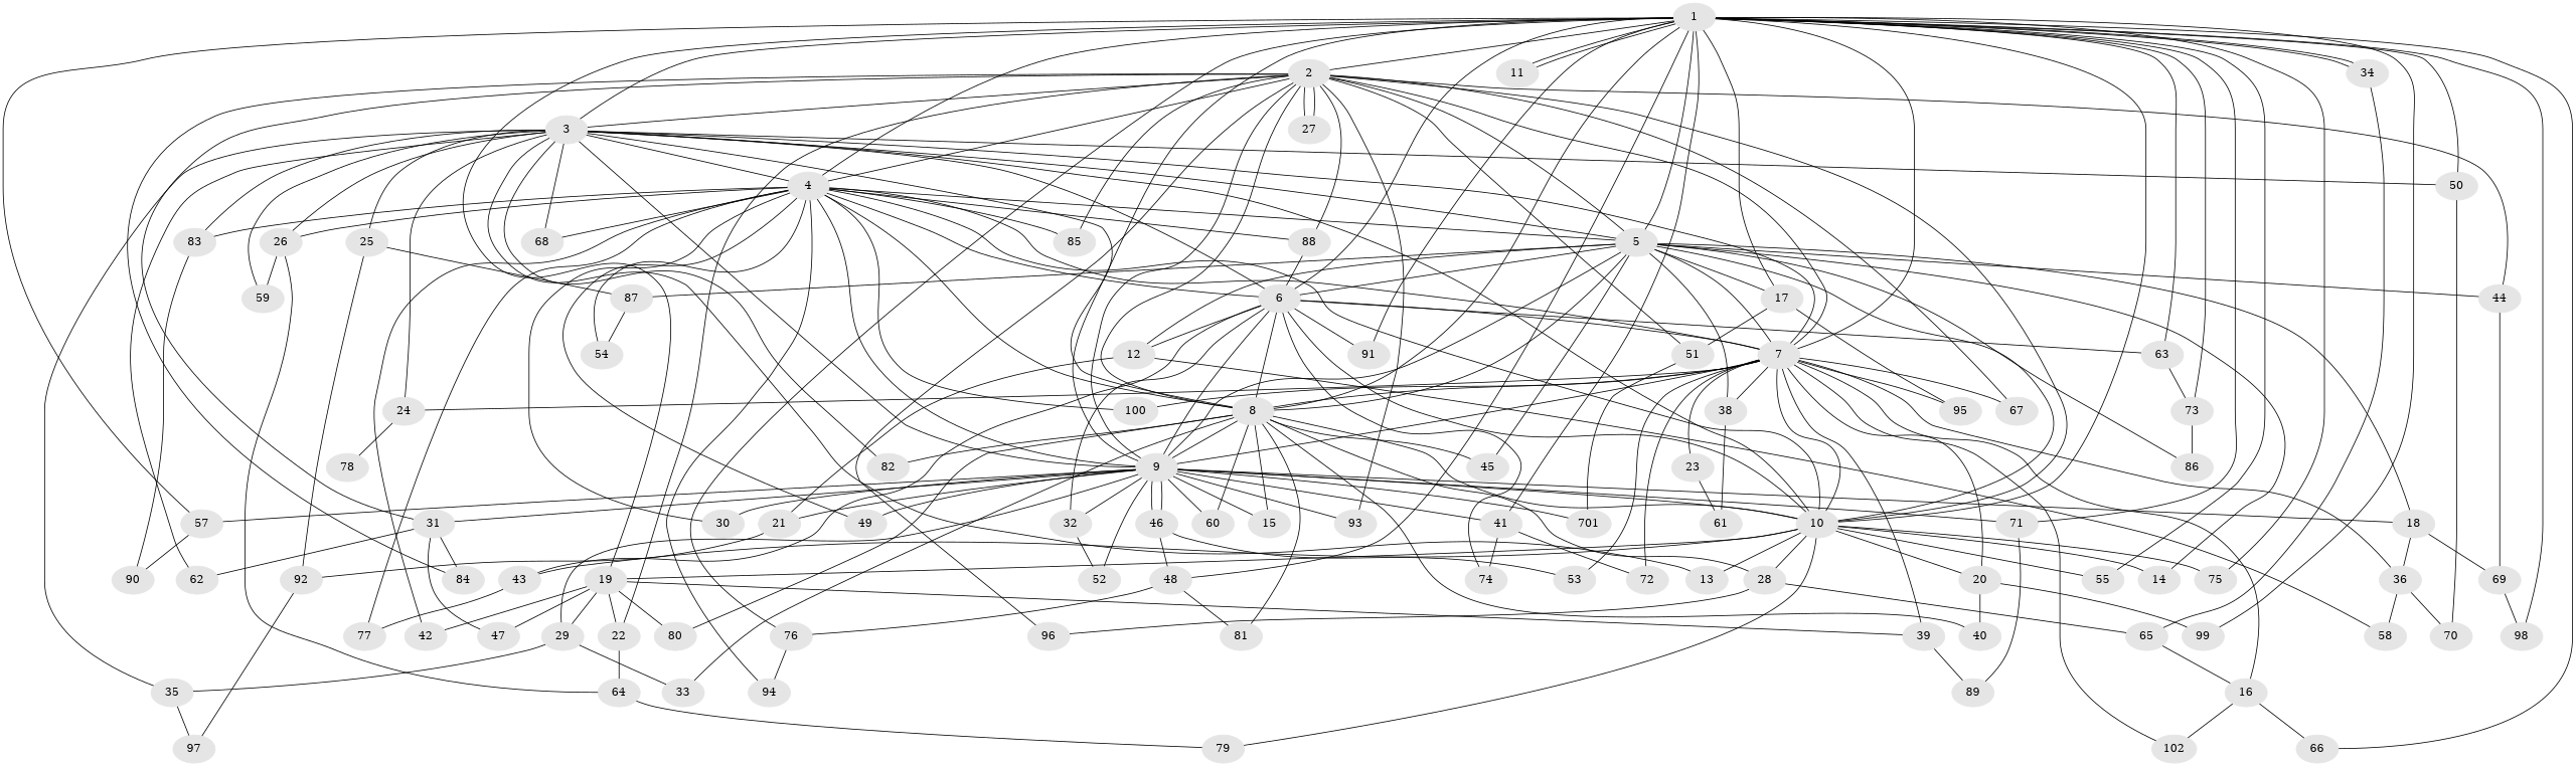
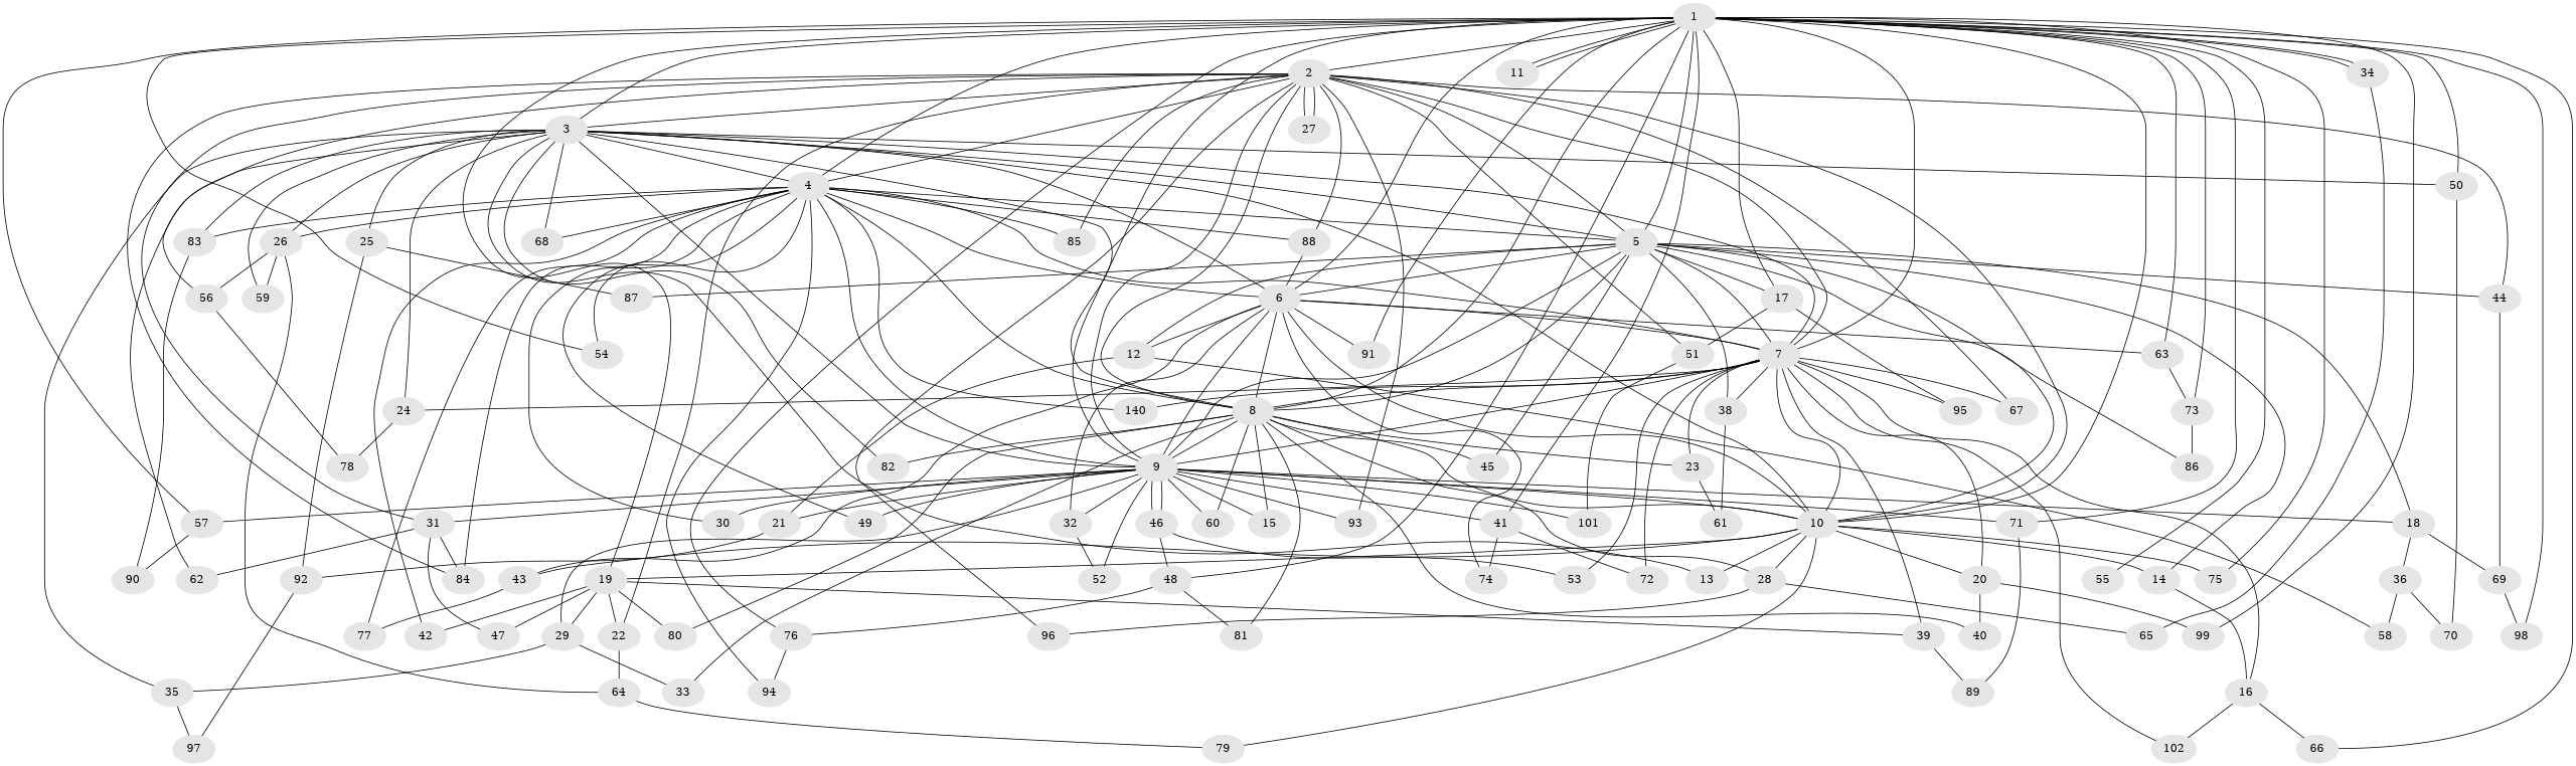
  graph {
    node [color=gray90 style=filled]
    1
    2
    3
    4
    5
    6
    7
    8
    9
    10
    11
    17
    19
    34
    41
    48
    50
    54
    55
    57
    63
    66
    71
    73
    75
    76
    91
    98
    99
    22
    27
    31
    44
    51
+   56
    67
    84
    85
    88
    93
    96
    25
    13
    24
    26
    35
    59
    62
    68
    82
    83
    30
    42
    49
    77
    94
-   100
+   100 [label=140]
    12
    14
    18
    38
    45
    86
    87
    32
    43
    74
    16
    20
    23
    36
    39
    53
    72
    95
    102
    15
    28
    33
    40
    60
    80
    81
    21
    29
    46
    52
-   101 [label=701]
+   101
    79
    47
    65
    70
    90
    89
    64
    92
    69
    78
    97
    58
    61
    1 -- 2
    1 -- 3
    1 -- 4
    1 -- 5
    1 -- 6
    1 -- 7
    1 -- 8
    1 -- 9
    1 -- 10
    1 -- 11
    1 -- 11
    1 -- 17
    1 -- 19
    1 -- 34
    1 -- 34
    1 -- 41
    1 -- 48
    1 -- 50
-   87 -- 54
+   1 -- 54
    1 -- 55
    1 -- 57
    1 -- 63
    1 -- 66
    1 -- 71
    1 -- 73
    1 -- 75
    1 -- 76
    1 -- 91
    1 -- 98
    1 -- 99
    2 -- 3
    2 -- 4
    2 -- 5
    2 -- 7
    2 -- 8
    2 -- 9
    2 -- 10
    2 -- 22
    2 -- 27
    2 -- 27
    2 -- 31
    2 -- 44
    2 -- 51
+   2 -- 56
    2 -- 67
    2 -- 84
    2 -- 85
    2 -- 88
    2 -- 93
    2 -- 96
    3 -- 4
    3 -- 5
    3 -- 6
    3 -- 7
    3 -- 8
    3 -- 9
    3 -- 10
    3 -- 50
    3 -- 25
    3 -- 13
    3 -- 24
    3 -- 26
    3 -- 35
    3 -- 59
    3 -- 62
    3 -- 68
    3 -- 82
    3 -- 83
    4 -- 5
    4 -- 6
    4 -- 7
    4 -- 8
    4 -- 9
-   4 -- 10
+   4 -- 84
    4 -- 54
    4 -- 85
    4 -- 88
    4 -- 26
    4 -- 68
    4 -- 83
    4 -- 30
    4 -- 42
    4 -- 49
    4 -- 77
    4 -- 94
    4 -- 100
    5 -- 6
    5 -- 7
    5 -- 8
    5 -- 9
    5 -- 10
    5 -- 17
    5 -- 44
    5 -- 12
    5 -- 14
    5 -- 18
    5 -- 38
    5 -- 45
    5 -- 86
    5 -- 87
    6 -- 7
    6 -- 8
    6 -- 9
    6 -- 10
    6 -- 63
    6 -- 91
    6 -- 12
    6 -- 32
    6 -- 43
    6 -- 74
    7 -- 8
    7 -- 9
    7 -- 10
    7 -- 67
    7 -- 24
    7 -- 100
    7 -- 38
    7 -- 16
    7 -- 20
    7 -- 23
-   7 -- 36
    7 -- 39
    7 -- 53
    7 -- 72
    7 -- 95
    7 -- 102
    8 -- 9
    8 -- 10
    8 -- 82
    8 -- 45
+   8 -- 23
    8 -- 15
    8 -- 28
    8 -- 33
    8 -- 40
    8 -- 60
    8 -- 80
    8 -- 81
    9 -- 10
    9 -- 41
    9 -- 57
    9 -- 71
    9 -- 31
    9 -- 93
    9 -- 30
    9 -- 49
    9 -- 18
    9 -- 32
    9 -- 15
    9 -- 60
    9 -- 21
    9 -- 29
    9 -- 46
    9 -- 46
    9 -- 52
    9 -- 101
    10 -- 19
-   10 -- 55
    10 -- 75
    10 -- 13
    10 -- 14
    10 -- 43
    10 -- 20
    10 -- 28
    10 -- 79
    17 -- 51
    17 -- 95
    19 -- 22
    19 -- 42
    19 -- 39
    19 -- 80
    19 -- 29
    19 -- 47
    34 -- 65
    41 -- 74
    41 -- 72
    48 -- 76
    48 -- 81
    50 -- 70
    57 -- 90
    63 -- 73
    71 -- 89
    73 -- 86
    76 -- 94
    22 -- 64
    31 -- 84
    31 -- 62
    31 -- 47
    44 -- 69
    51 -- 101
+   56 -- 78
    88 -- 6
    25 -- 87
    25 -- 92
    24 -- 78
+   26 -- 56
    26 -- 59
    26 -- 64
    35 -- 97
    83 -- 90
    12 -- 21
    12 -- 58
-   65 -- 16
+   14 -- 16
    18 -- 36
    18 -- 69
    38 -- 61
    32 -- 52
    43 -- 77
    16 -- 66
    16 -- 102
    20 -- 99
    20 -- 40
    23 -- 61
    36 -- 70
    36 -- 58
    39 -- 89
    28 -- 96
    28 -- 65
    21 -- 92
    29 -- 35
    29 -- 33
    46 -- 48
    46 -- 53
    64 -- 79
    92 -- 97
    69 -- 98
  }
